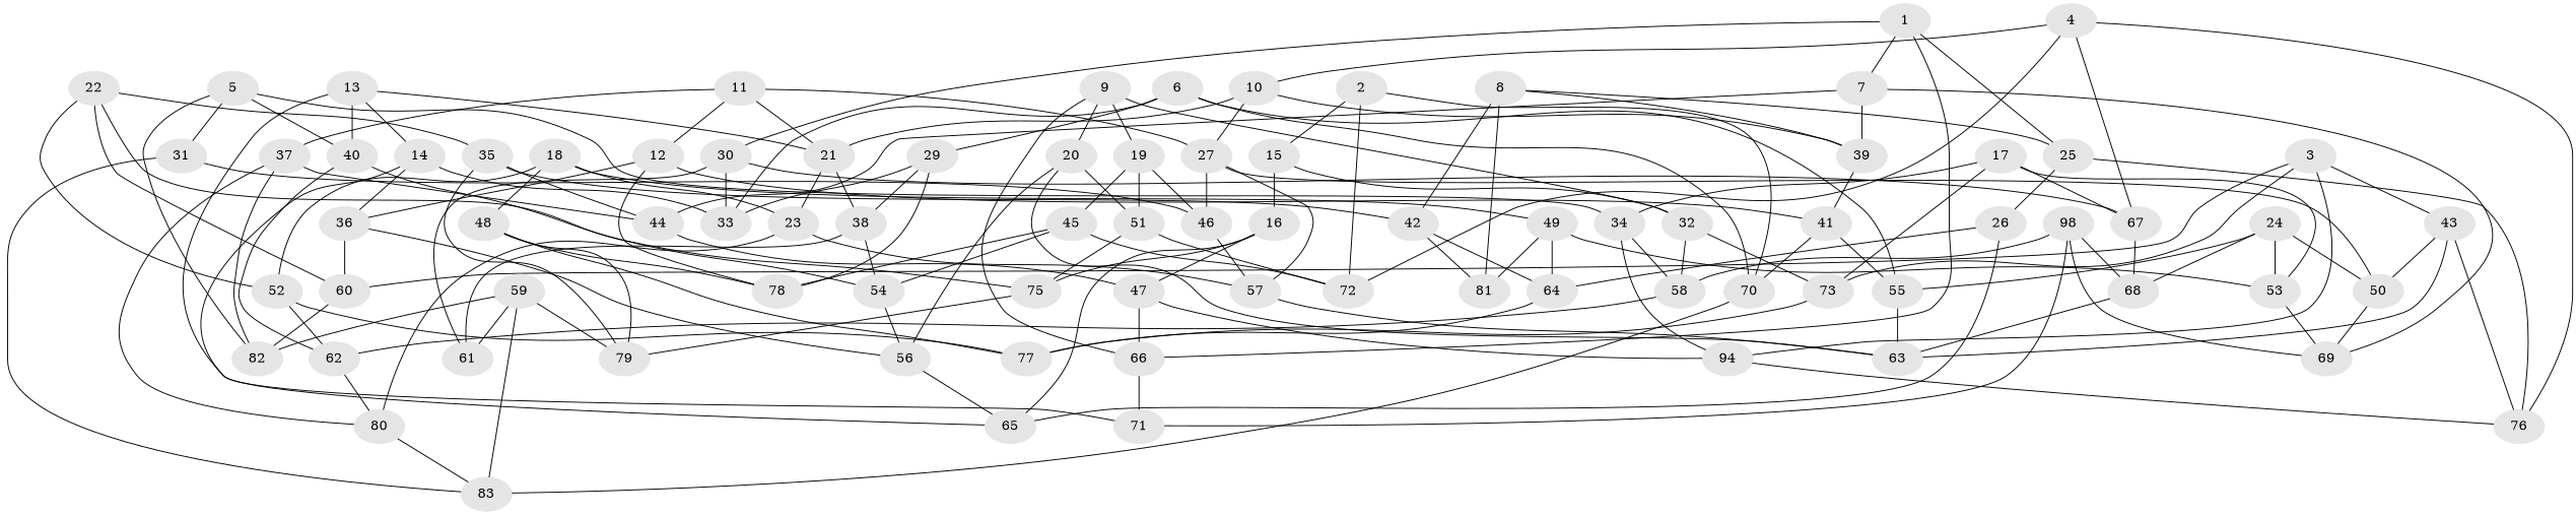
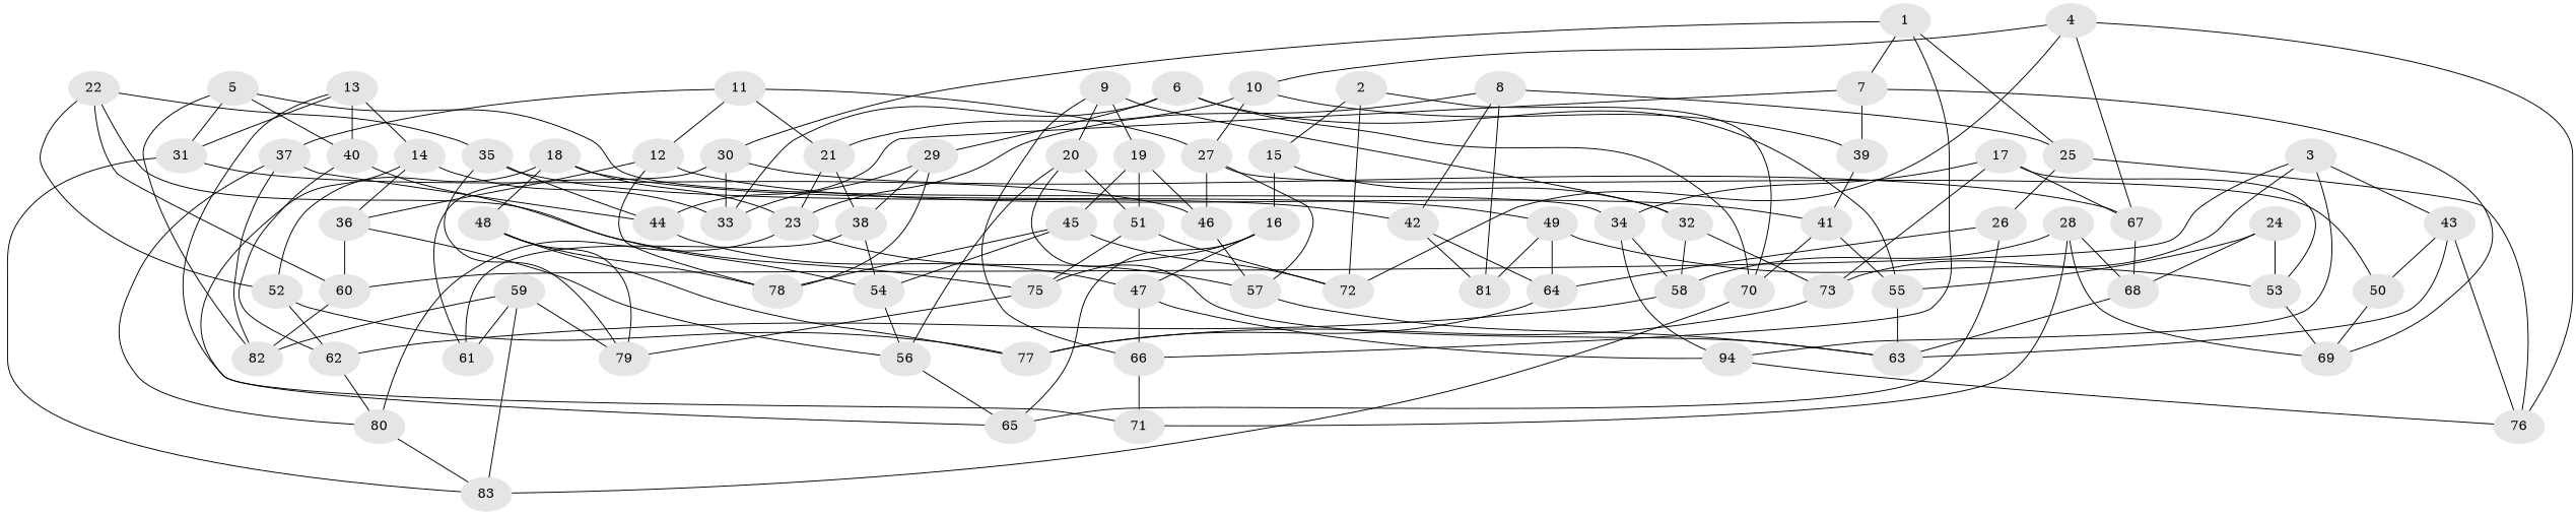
  graph {
    node [color=gray90 style=filled]
    1
    7
    25
    30
    66
    39
    44
    69
    76
    26
    67
    33
    61
    71
    2
    15
    70
    72
    32
    16
    50
    83
    3
    43
    60
    73
    n27 [label=94]
    63
    82
    77
    4
    10
    21
    27
    68
    5
    31
    34
    40
    46
    58
    54
    62
    6
    29
    55
    78
    38
    41
    47
    8
    42
    81
    64
    9
    19
    20
    45
    51
    56
    23
    57
    11
    12
    37
    36
    80
    13
    14
    65
    75
    79
    17
    53
    18
    48
    49
    52
    22
    35
    24
-   28 [label=98]
+   28
    59
    1 -- 7
    1 -- 25
    1 -- 30
    1 -- 66
    7 -- 39
    7 -- 44
    7 -- 69
    25 -- 76
    25 -- 26
    30 -- 67
    30 -- 33
    30 -- 61
    66 -- 71
    39 -- 41
    44 -- 47
    26 -- 64
    26 -- 65
    67 -- 68
    2 -- 15
    2 -- 70
    2 -- 72
    15 -- 32
    15 -- 16
    70 -- 83
    32 -- 73
    32 -- 58
    16 -- 47
    16 -- 65
    16 -- 75
    50 -- 69
    3 -- 43
    3 -- 60
    3 -- 73
    3 -- n27
    43 -- 76
    43 -- 50
    43 -- 63
    60 -- 82
    73 -- 77
    n27 -- 76
    4 -- 76
    4 -- 67
    4 -- 72
    4 -- 10
    10 -- 39
    10 -- 21
    10 -- 27
    21 -- 38
    21 -- 23
    27 -- 50
    27 -- 46
    27 -- 57
    68 -- 63
    5 -- 82
    5 -- 31
    5 -- 34
    5 -- 40
    31 -- 83
    31 -- 46
    34 -- n27
    34 -- 58
    40 -- 54
    40 -- 62
    46 -- 57
    58 -- 62
    54 -- 56
    62 -- 80
    6 -- 33
    6 -- 70
    6 -- 29
    6 -- 55
    29 -- 33
    29 -- 78
    29 -- 38
    55 -- 63
    38 -- 61
    38 -- 54
    41 -- 70
    41 -- 55
    47 -- 66
    47 -- n27
    8 -- 25
-   8 -- 39
+   8 -- 23
    8 -- 42
    8 -- 81
    42 -- 81
    42 -- 64
    64 -- 77
    9 -- 66
    9 -- 32
    9 -- 19
    9 -- 20
    19 -- 46
    19 -- 45
    19 -- 51
    20 -- 63
    20 -- 51
    20 -- 56
    45 -- 72
    45 -- 54
    45 -- 78
    51 -- 72
    51 -- 75
    56 -- 65
    23 -- 57
    23 -- 80
    57 -- 63
    11 -- 21
    11 -- 27
    11 -- 12
    11 -- 37
    12 -- 78
    12 -- 41
    12 -- 36
    37 -- 44
    37 -- 82
    37 -- 80
    36 -- 60
    36 -- 56
    80 -- 83
    13 -- 71
-   13 -- 21
+   13 -- 31
    13 -- 40
    13 -- 14
    14 -- 33
    14 -- 36
    14 -- 65
    75 -- 79
    17 -- 67
    17 -- 73
    17 -- 34
    17 -- 53
    53 -- 69
    18 -- 23
    18 -- 48
    18 -- 49
    18 -- 52
    48 -- 77
    48 -- 78
    48 -- 79
    49 -- 81
    49 -- 64
    49 -- 53
    52 -- 77
    52 -- 62
    22 -- 60
    22 -- 75
    22 -- 52
    22 -- 35
    35 -- 44
    35 -- 42
    35 -- 79
-   24 -- 50
    24 -- 68
    24 -- 55
    24 -- 53
    28 -- 69
    28 -- 71
    28 -- 68
    28 -- 58
    59 -- 61
    59 -- 83
    59 -- 82
    59 -- 79
  }
